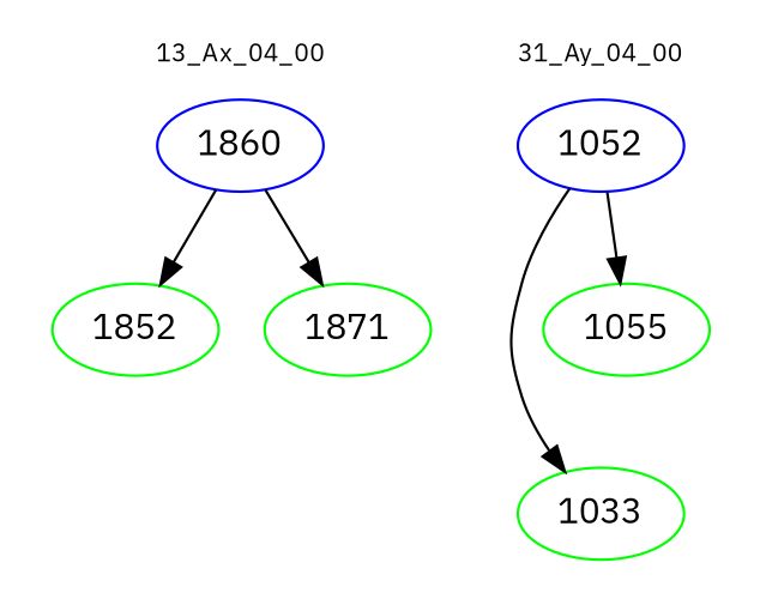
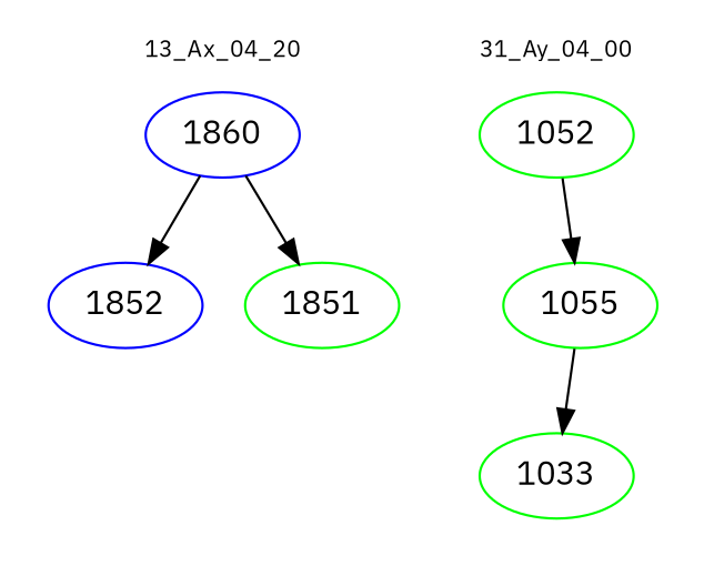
  digraph {
    fontname="IBM Plex Sans"
    node [color=blue fontname="IBM Plex Sans"]
    edge [color=black fontname="IBM Plex Sans"]
    n1 [label=1860]
-   n2 [color=green label=1852]
-   n3 [color=green label=1871]
-   n4 [label=1052]
+   n2 [label=1852]
+   n3 [color=green label=1851]
+   n4 [color=green label=1052]
    n5 [color=green label=1033]
    n6 [color=green label=1055]
    subgraph cluster_1 {
      color=white
      fontsize=10
-     label="13_Ax_04_00"
+     label="13_Ax_04_20"
      n1
      n2
      n3
    }
    subgraph cluster_2 {
      color=white
      fontsize=10
      label="31_Ay_04_00"
      n4
      n5
      n6
    }
    n1 -> n2
    n1 -> n3
-   n4 -> n5
+   n6 -> n5
    n4 -> n6
  }
